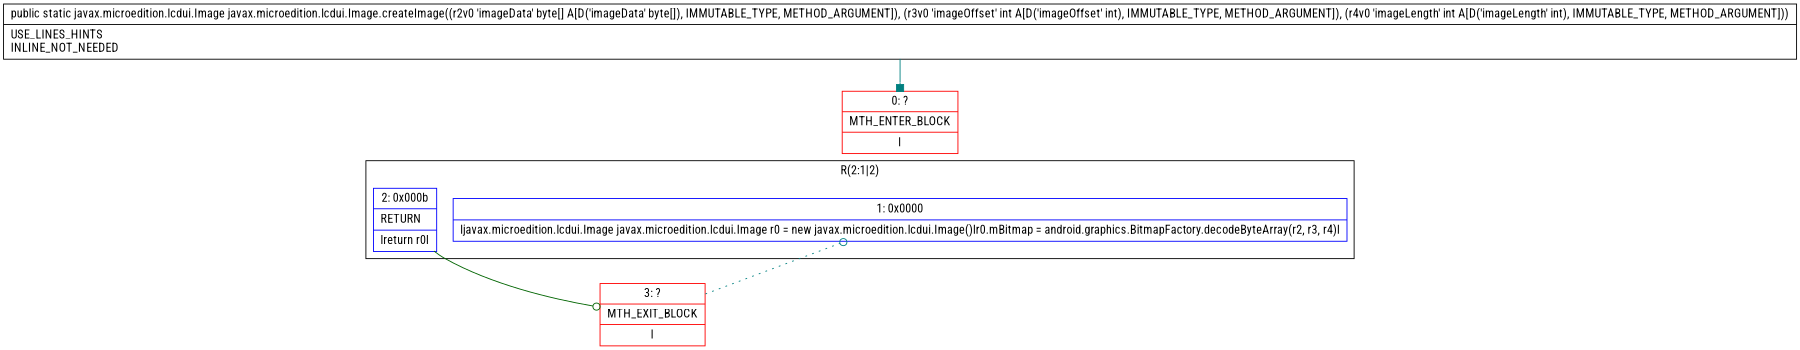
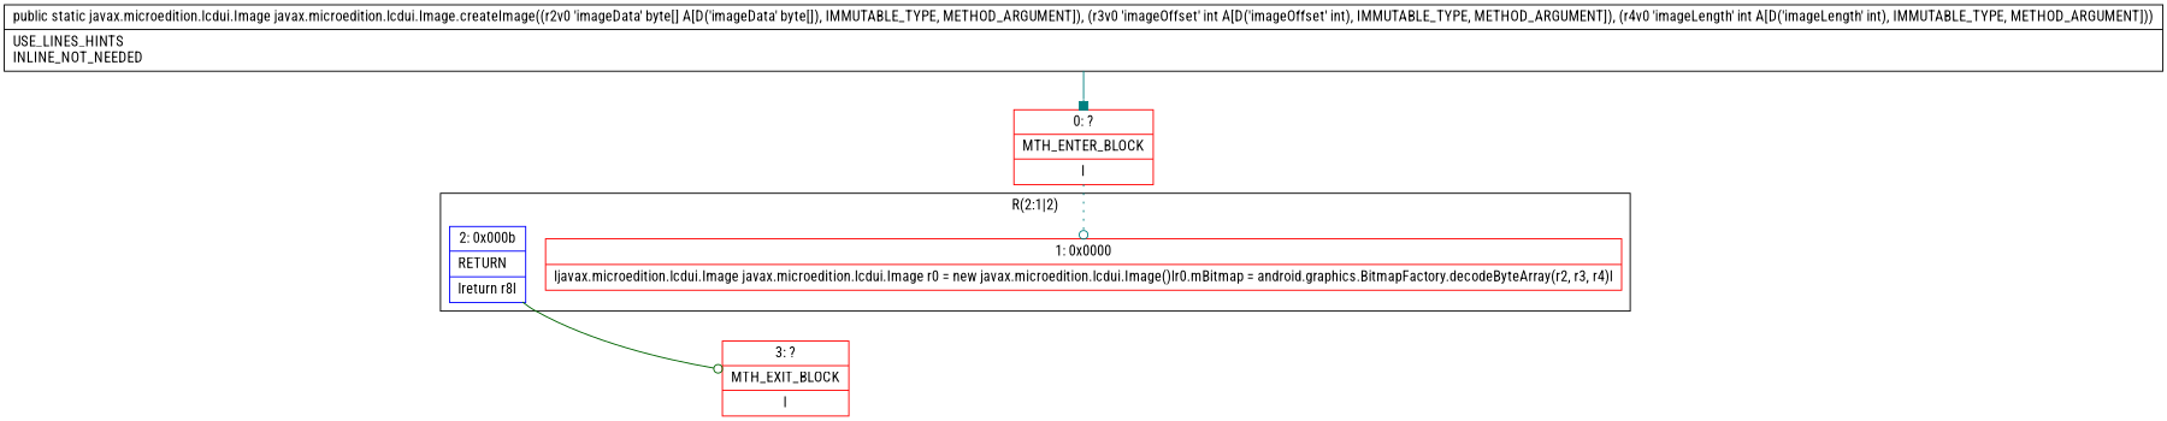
  digraph {
    fontname="Roboto Condensed"
    node [color=blue fontname="Roboto Condensed" shape=record]
    edge [arrowhead=odot color=teal fontname="Roboto Condensed" style=solid]
-   n1 [label="{1\:\ 0x0000|ljavax.microedition.lcdui.Image javax.microedition.lcdui.Image r0 = new javax.microedition.lcdui.Image()lr0.mBitmap = android.graphics.BitmapFactory.decodeByteArray(r2, r3, r4)l}"]
-   n2 [label="{2\:\ 0x000b|RETURN\l|lreturn r0l}"]
+   n1 [color=red label="{1\:\ 0x0000|ljavax.microedition.lcdui.Image javax.microedition.lcdui.Image r0 = new javax.microedition.lcdui.Image()lr0.mBitmap = android.graphics.BitmapFactory.decodeByteArray(r2, r3, r4)l}"]
+   n2 [label="{2\:\ 0x000b|RETURN\l|lreturn r8l}"]
    n3 [color=red label="{3\:\ ?|MTH_EXIT_BLOCK\l|l}"]
    n4 [color=red label="{0\:\ ?|MTH_ENTER_BLOCK\l|l}"]
    n5 [label="{public static javax.microedition.lcdui.Image javax.microedition.lcdui.Image.createImage((r2v0 'imageData' byte[] A[D('imageData' byte[]), IMMUTABLE_TYPE, METHOD_ARGUMENT]), (r3v0 'imageOffset' int A[D('imageOffset' int), IMMUTABLE_TYPE, METHOD_ARGUMENT]), (r4v0 'imageLength' int A[D('imageLength' int), IMMUTABLE_TYPE, METHOD_ARGUMENT]))  | USE_LINES_HINTS\lINLINE_NOT_NEEDED\l}" color=""]
    subgraph cluster_1 {
      label="R(2:1|2)"
      n1
      n2
    }
    n2 -> n3 [color=darkgreen]
-   n3 -> n1 [style=dotted]
+   n4 -> n1 [style=dotted]
    n5 -> n4 [arrowhead=box]
  }
